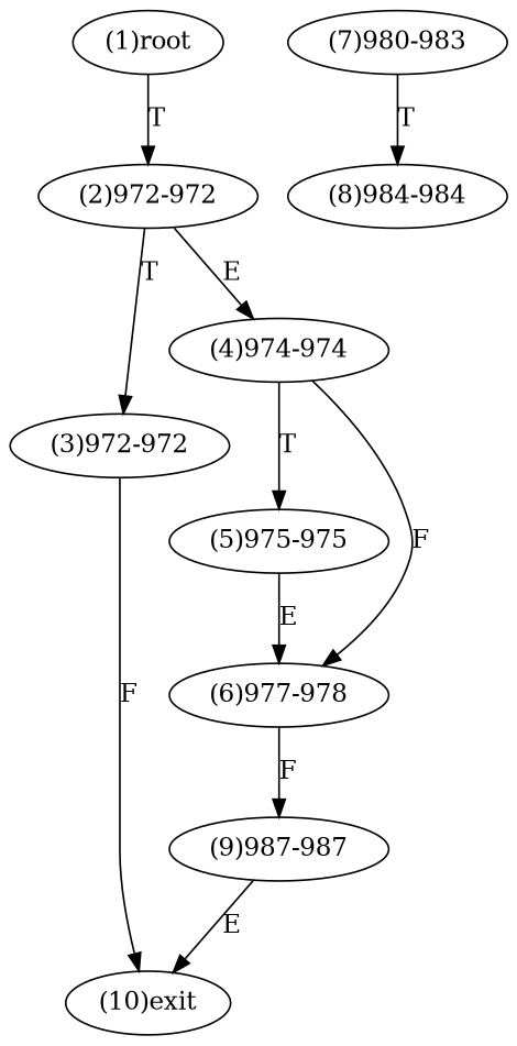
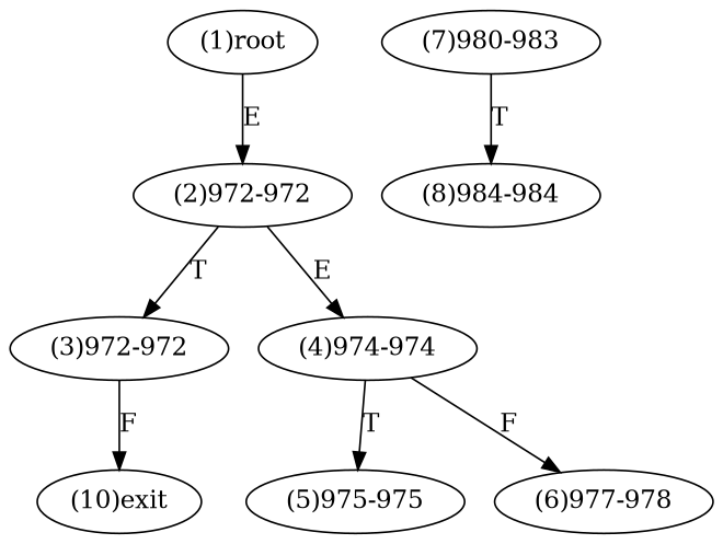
  digraph {
    n1 [label="(1)root"]
    n2 [label="(2)972-972"]
    n3 [label="(3)972-972"]
    n4 [label="(4)974-974"]
    n5 [label="(10)exit"]
    n6 [label="(5)975-975"]
    n7 [label="(6)977-978"]
-   n8 [label="(9)987-987"]
    n9 [label="(7)980-983"]
    n10 [label="(8)984-984"]
-   n1 -> n2 [label=T]
+   n1 -> n2 [label=E]
    n2 -> n3 [label=T]
    n2 -> n4 [label=E]
    n3 -> n5 [label=F]
    n4 -> n6 [label=T]
    n4 -> n7 [label=F]
-   n6 -> n7 [label=E]
-   n7 -> n8 [label=F]
-   n8 -> n5 [label=E]
    n9 -> n10 [label=T]
  }
